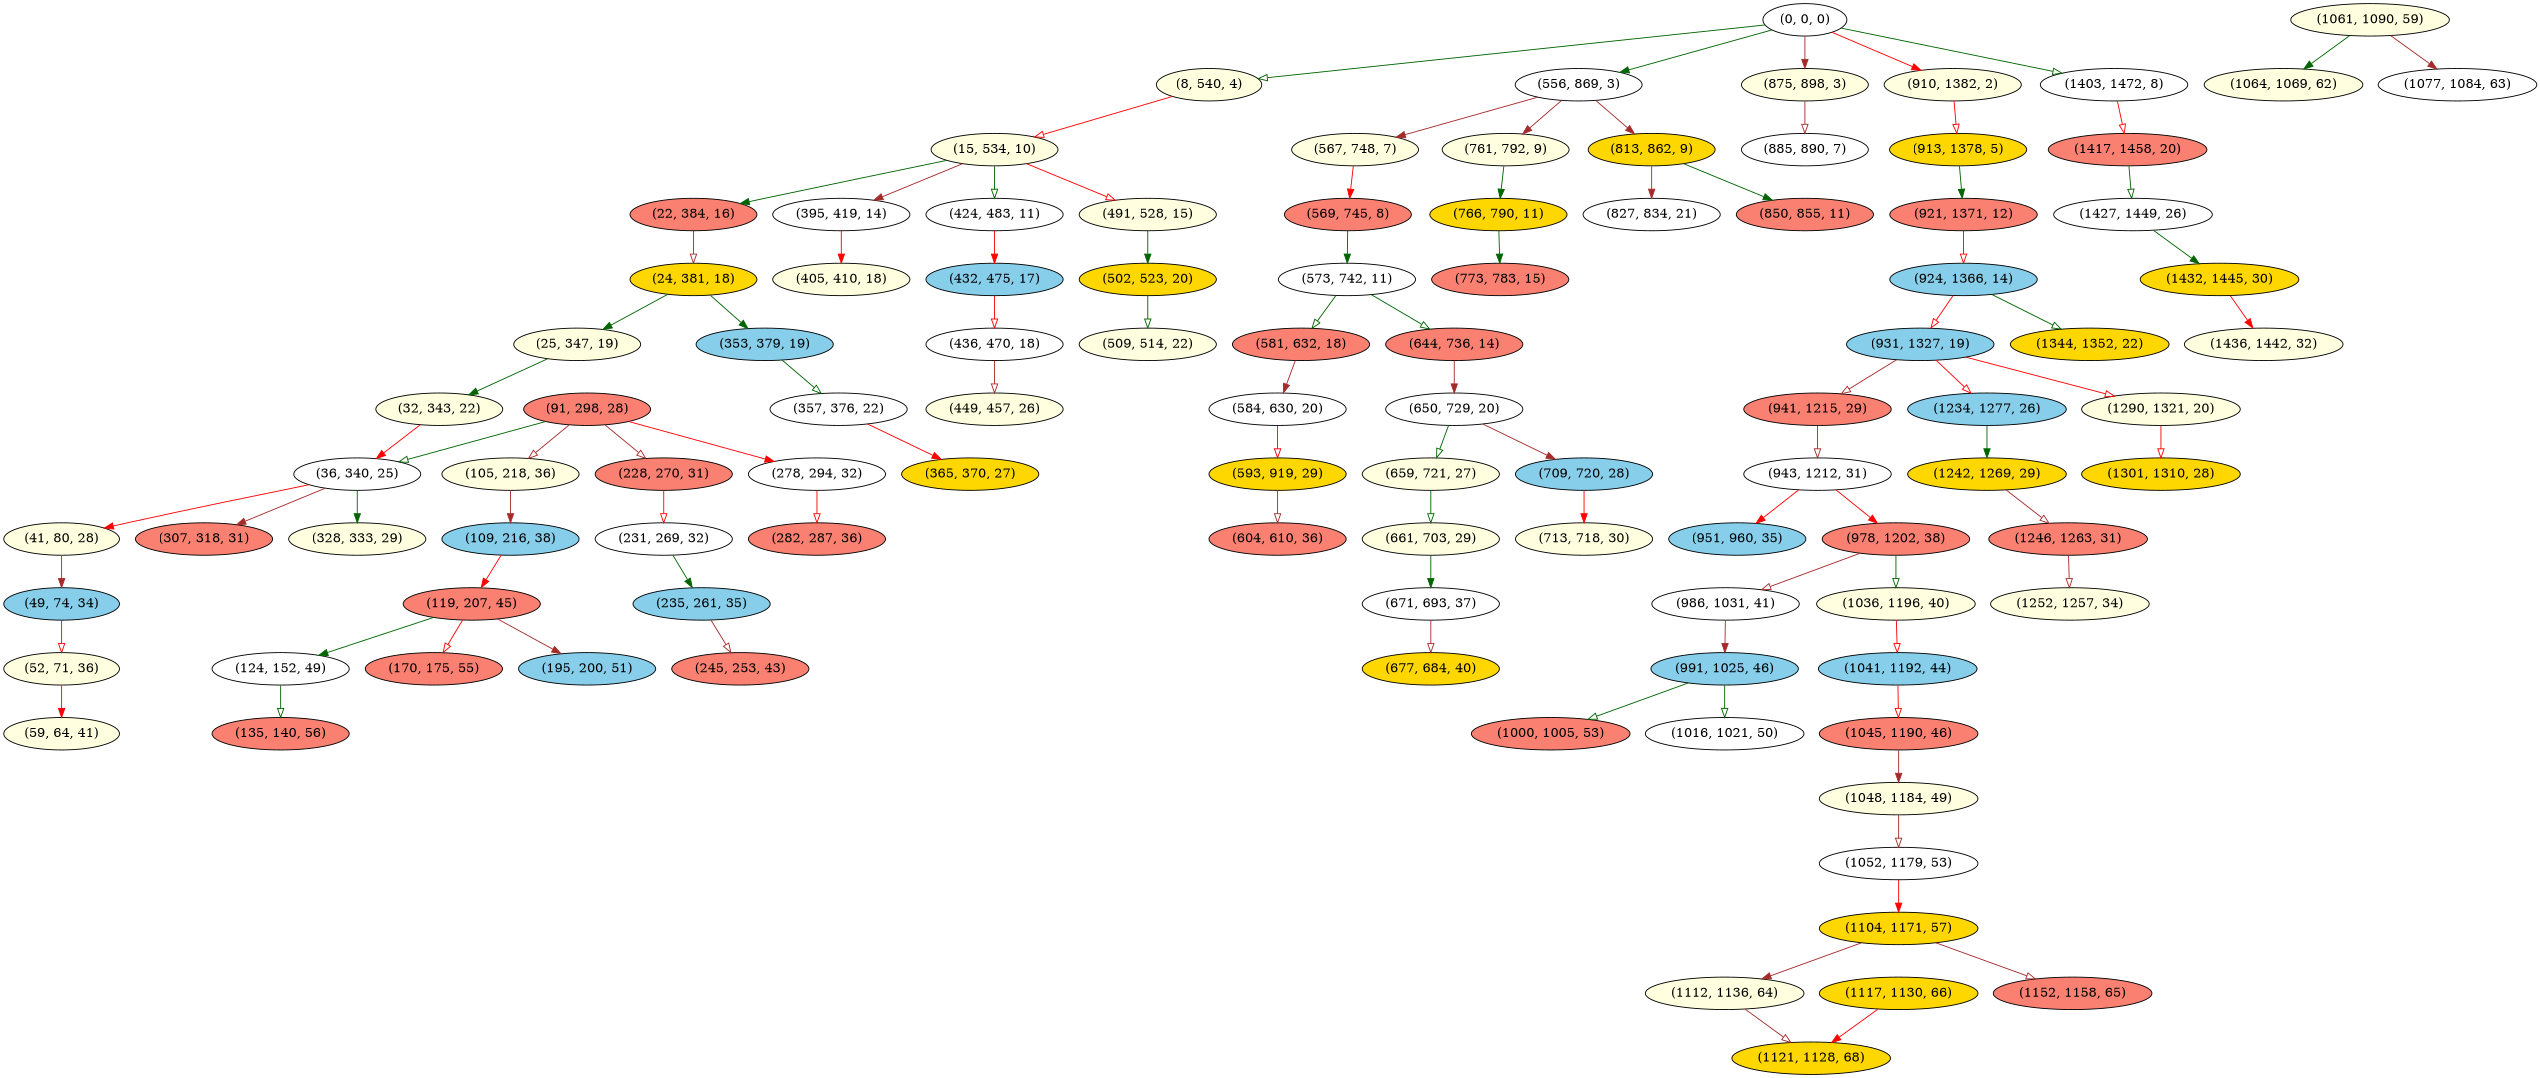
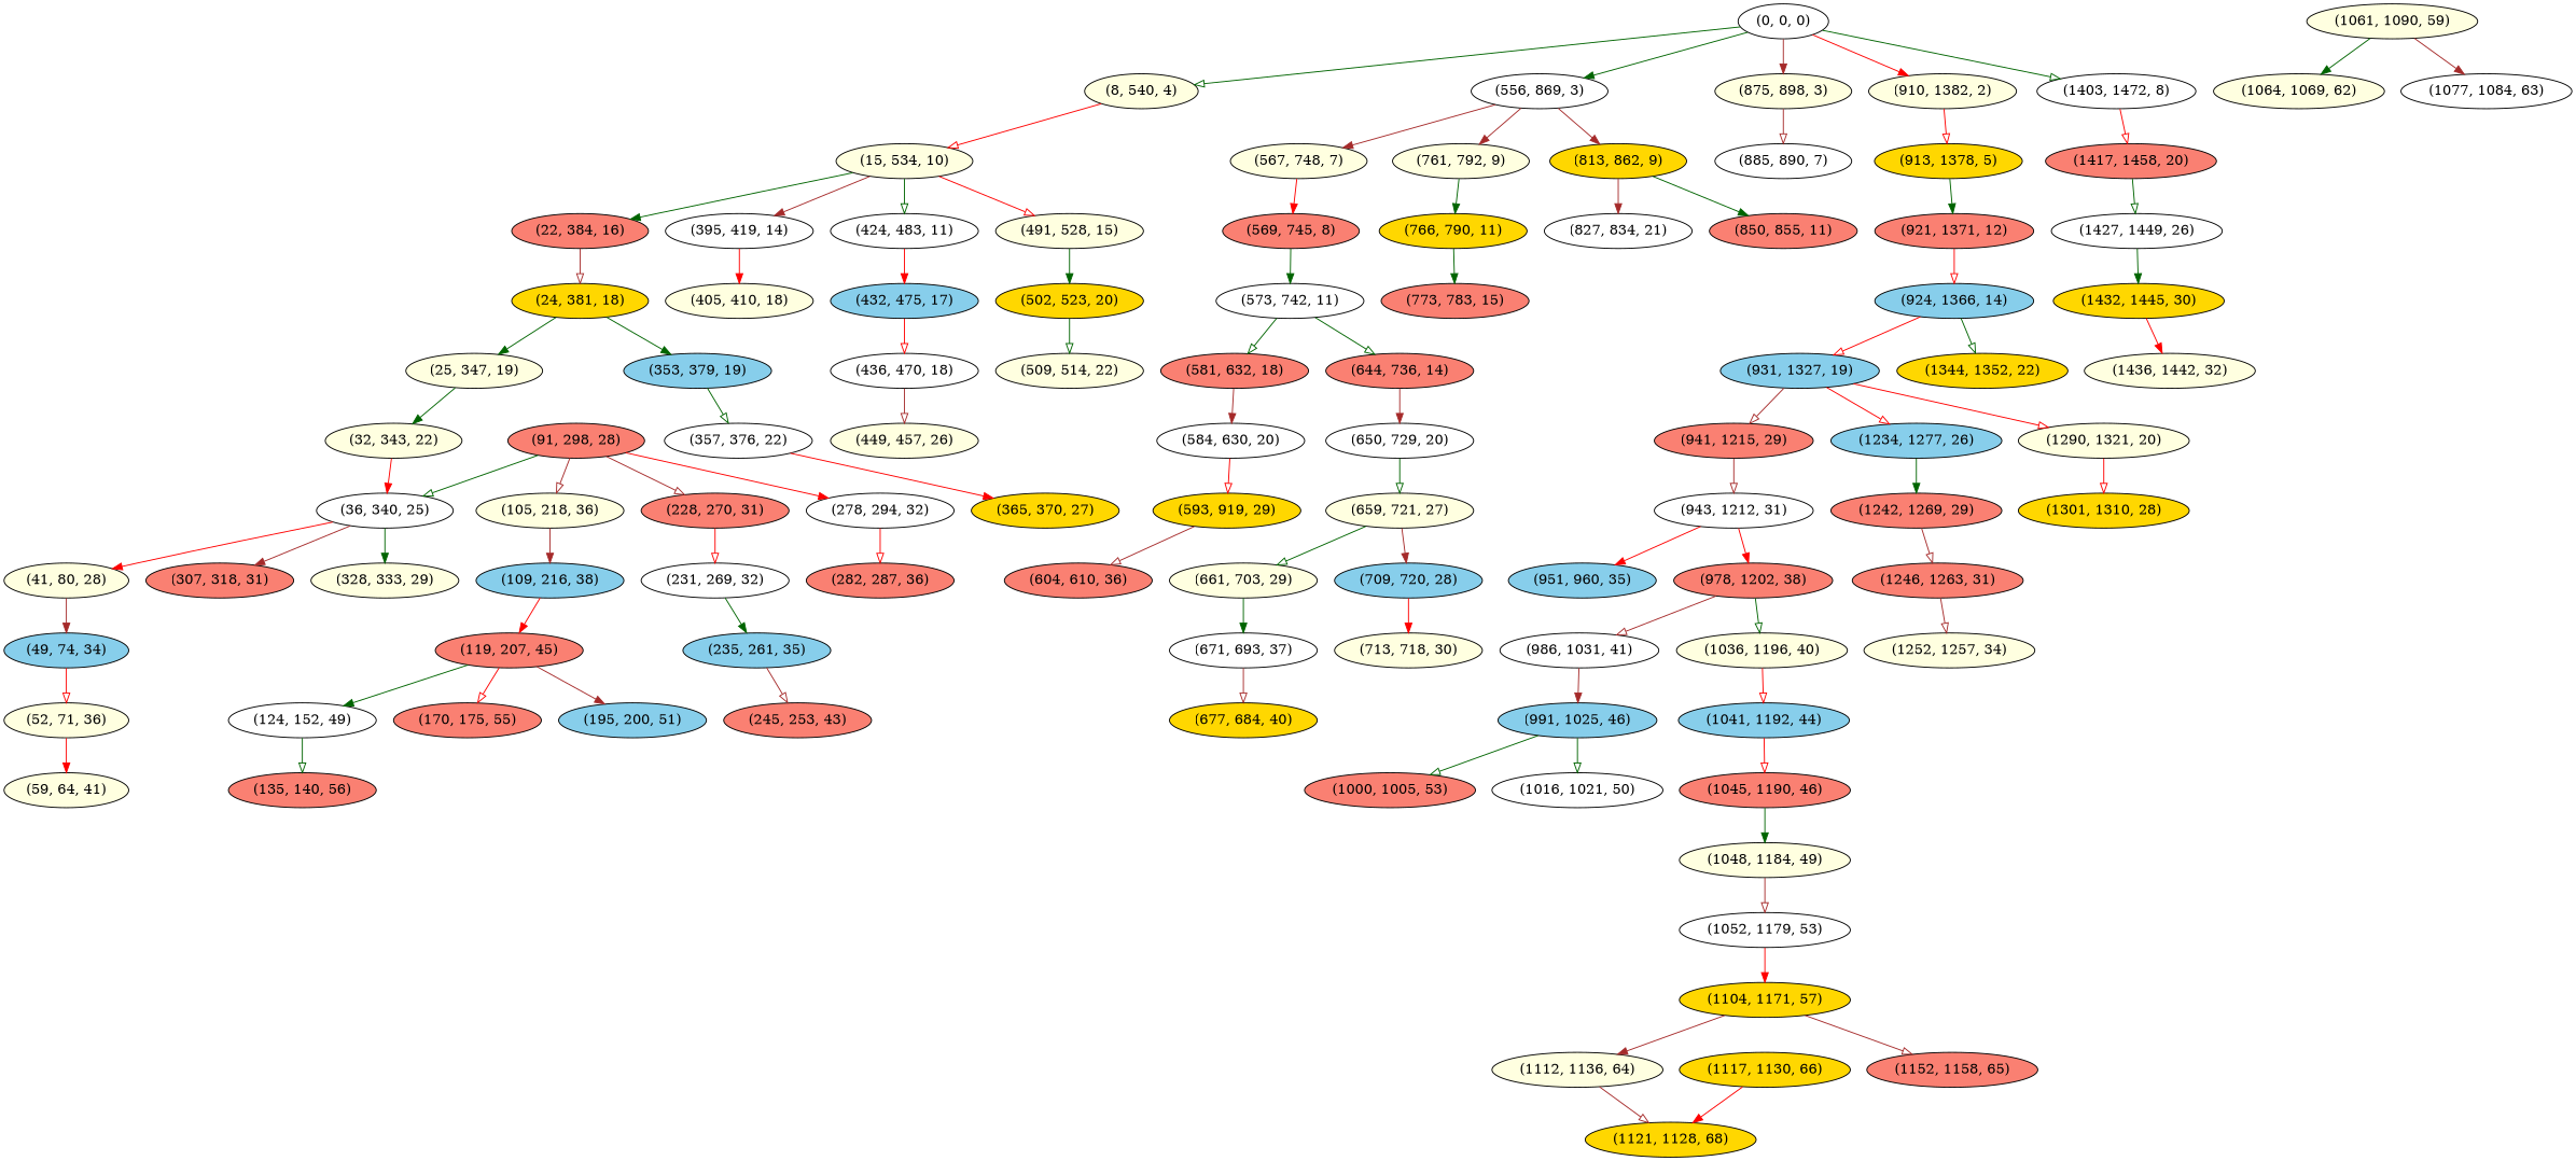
  digraph {
    node [fillcolor=lightyellow style=filled]
    edge [arrowhead=normal color=darkgreen]
    "(0, 0, 0)" [fillcolor=white]
    "(8, 540, 4)"
    "(556, 869, 3)" [fillcolor=white]
    "(875, 898, 3)"
    "(910, 1382, 2)"
    "(1403, 1472, 8)" [fillcolor=white]
    "(15, 534, 10)"
    "(567, 748, 7)"
    "(761, 792, 9)"
    "(813, 862, 9)" [fillcolor=gold]
    "(885, 890, 7)" [fillcolor=white]
    "(913, 1378, 5)" [fillcolor=gold]
    "(1417, 1458, 20)" [fillcolor=salmon]
    "(22, 384, 16)" [fillcolor=salmon]
    "(395, 419, 14)" [fillcolor=white]
    "(424, 483, 11)" [fillcolor=white]
    "(491, 528, 15)"
    "(24, 381, 18)" [fillcolor=gold]
    "(405, 410, 18)"
    "(432, 475, 17)" [fillcolor=skyblue]
    "(502, 523, 20)" [fillcolor=gold]
    "(25, 347, 19)"
    "(353, 379, 19)" [fillcolor=skyblue]
    "(32, 343, 22)"
    "(357, 376, 22)" [fillcolor=white]
    "(36, 340, 25)" [fillcolor=white]
    "(41, 80, 28)"
    "(307, 318, 31)" [fillcolor=salmon]
    "(328, 333, 29)"
    "(49, 74, 34)" [fillcolor=skyblue]
    "(91, 298, 28)" [fillcolor=salmon]
    "(105, 218, 36)"
    "(228, 270, 31)" [fillcolor=salmon]
    "(278, 294, 32)" [fillcolor=white]
    "(52, 71, 36)"
    "(59, 64, 41)"
    "(109, 216, 38)" [fillcolor=skyblue]
    "(231, 269, 32)" [fillcolor=white]
    "(282, 287, 36)" [fillcolor=salmon]
    "(119, 207, 45)" [fillcolor=salmon]
    "(124, 152, 49)" [fillcolor=white]
    "(170, 175, 55)" [fillcolor=salmon]
    "(195, 200, 51)" [fillcolor=skyblue]
    "(135, 140, 56)" [fillcolor=salmon]
    "(235, 261, 35)" [fillcolor=skyblue]
    "(245, 253, 43)" [fillcolor=salmon]
    "(365, 370, 27)" [fillcolor=gold]
    "(436, 470, 18)" [fillcolor=white]
    "(449, 457, 26)"
    "(509, 514, 22)"
    "(569, 745, 8)" [fillcolor=salmon]
    "(766, 790, 11)" [fillcolor=gold]
    "(827, 834, 21)" [fillcolor=white]
    "(850, 855, 11)" [fillcolor=salmon]
    "(573, 742, 11)" [fillcolor=white]
    "(581, 632, 18)" [fillcolor=salmon]
    "(644, 736, 14)" [fillcolor=salmon]
    "(584, 630, 20)" [fillcolor=white]
    "(650, 729, 20)" [fillcolor=white]
    n60 [fillcolor=gold label="(593, 919, 29)"]
    "(604, 610, 36)" [fillcolor=salmon]
    "(659, 721, 27)"
    "(661, 703, 29)"
    "(709, 720, 28)" [fillcolor=skyblue]
    "(671, 693, 37)" [fillcolor=white]
    "(713, 718, 30)"
    "(677, 684, 40)" [fillcolor=gold]
    "(773, 783, 15)" [fillcolor=salmon]
    "(921, 1371, 12)" [fillcolor=salmon]
    "(924, 1366, 14)" [fillcolor=skyblue]
    "(931, 1327, 19)" [fillcolor=skyblue]
    "(1344, 1352, 22)" [fillcolor=gold]
    "(941, 1215, 29)" [fillcolor=salmon]
    "(1234, 1277, 26)" [fillcolor=skyblue]
    "(1290, 1321, 20)"
    "(943, 1212, 31)" [fillcolor=white]
-   "(1242, 1269, 29)" [fillcolor=gold]
+   "(1242, 1269, 29)" [fillcolor=salmon]
    "(1301, 1310, 28)" [fillcolor=gold]
    "(951, 960, 35)" [fillcolor=skyblue]
    "(978, 1202, 38)" [fillcolor=salmon]
    "(986, 1031, 41)" [fillcolor=white]
    "(1036, 1196, 40)"
    "(991, 1025, 46)" [fillcolor=skyblue]
    "(1041, 1192, 44)" [fillcolor=skyblue]
    "(1000, 1005, 53)" [fillcolor=salmon]
    "(1016, 1021, 50)" [fillcolor=white]
    "(1045, 1190, 46)" [fillcolor=salmon]
    "(1048, 1184, 49)"
    "(1052, 1179, 53)" [fillcolor=white]
    "(1104, 1171, 57)" [fillcolor=gold]
    "(1061, 1090, 59)"
    "(1064, 1069, 62)"
    "(1077, 1084, 63)" [fillcolor=white]
    "(1112, 1136, 64)"
    "(1152, 1158, 65)" [fillcolor=salmon]
    "(1121, 1128, 68)" [fillcolor=gold]
    "(1117, 1130, 66)" [fillcolor=gold]
    "(1246, 1263, 31)" [fillcolor=salmon]
    "(1252, 1257, 34)"
    "(1427, 1449, 26)" [fillcolor=white]
    "(1432, 1445, 30)" [fillcolor=gold]
    "(1436, 1442, 32)"
    "(0, 0, 0)" -> "(8, 540, 4)" [arrowhead=onormal]
    "(0, 0, 0)" -> "(556, 869, 3)"
    "(0, 0, 0)" -> "(875, 898, 3)" [color=brown]
    "(0, 0, 0)" -> "(910, 1382, 2)" [color=red]
    "(0, 0, 0)" -> "(1403, 1472, 8)" [arrowhead=onormal]
    "(8, 540, 4)" -> "(15, 534, 10)" [arrowhead=onormal color=red]
    "(556, 869, 3)" -> "(567, 748, 7)" [color=brown]
    "(556, 869, 3)" -> "(761, 792, 9)" [color=brown]
    "(556, 869, 3)" -> "(813, 862, 9)" [color=brown]
    "(875, 898, 3)" -> "(885, 890, 7)" [arrowhead=onormal color=brown]
    "(910, 1382, 2)" -> "(913, 1378, 5)" [arrowhead=onormal color=red]
    "(1403, 1472, 8)" -> "(1417, 1458, 20)" [arrowhead=onormal color=red]
    "(15, 534, 10)" -> "(22, 384, 16)"
    "(15, 534, 10)" -> "(395, 419, 14)" [color=brown]
    "(15, 534, 10)" -> "(424, 483, 11)" [arrowhead=onormal]
    "(15, 534, 10)" -> "(491, 528, 15)" [arrowhead=onormal color=red]
    "(567, 748, 7)" -> "(569, 745, 8)" [color=red]
    "(761, 792, 9)" -> "(766, 790, 11)"
    "(813, 862, 9)" -> "(827, 834, 21)" [color=brown]
    "(813, 862, 9)" -> "(850, 855, 11)"
    "(913, 1378, 5)" -> "(921, 1371, 12)"
    "(1417, 1458, 20)" -> "(1427, 1449, 26)" [arrowhead=onormal]
    "(22, 384, 16)" -> "(24, 381, 18)" [arrowhead=onormal color=brown]
    "(395, 419, 14)" -> "(405, 410, 18)" [color=red]
    "(424, 483, 11)" -> "(432, 475, 17)" [color=red]
    "(491, 528, 15)" -> "(502, 523, 20)"
    "(24, 381, 18)" -> "(25, 347, 19)"
    "(24, 381, 18)" -> "(353, 379, 19)"
    "(432, 475, 17)" -> "(436, 470, 18)" [arrowhead=onormal color=red]
    "(502, 523, 20)" -> "(509, 514, 22)" [arrowhead=onormal]
    "(25, 347, 19)" -> "(32, 343, 22)"
    "(353, 379, 19)" -> "(357, 376, 22)" [arrowhead=onormal]
    "(32, 343, 22)" -> "(36, 340, 25)" [color=red]
    "(357, 376, 22)" -> "(365, 370, 27)" [color=red]
    "(36, 340, 25)" -> "(41, 80, 28)" [color=red]
    "(36, 340, 25)" -> "(307, 318, 31)" [color=brown]
    "(36, 340, 25)" -> "(328, 333, 29)"
    "(41, 80, 28)" -> "(49, 74, 34)" [color=brown]
    "(49, 74, 34)" -> "(52, 71, 36)" [arrowhead=onormal color=red]
    "(91, 298, 28)" -> "(36, 340, 25)" [arrowhead=onormal]
    "(91, 298, 28)" -> "(105, 218, 36)" [arrowhead=onormal color=brown]
    "(91, 298, 28)" -> "(228, 270, 31)" [arrowhead=onormal color=brown]
    "(91, 298, 28)" -> "(278, 294, 32)" [color=red]
    "(105, 218, 36)" -> "(109, 216, 38)" [color=brown]
    "(228, 270, 31)" -> "(231, 269, 32)" [arrowhead=onormal color=red]
    "(278, 294, 32)" -> "(282, 287, 36)" [arrowhead=onormal color=red]
    "(52, 71, 36)" -> "(59, 64, 41)" [color=red]
    "(109, 216, 38)" -> "(119, 207, 45)" [color=red]
    "(231, 269, 32)" -> "(235, 261, 35)"
    "(119, 207, 45)" -> "(124, 152, 49)"
    "(119, 207, 45)" -> "(170, 175, 55)" [arrowhead=onormal color=red]
    "(119, 207, 45)" -> "(195, 200, 51)" [color=brown]
    "(124, 152, 49)" -> "(135, 140, 56)" [arrowhead=onormal]
    "(235, 261, 35)" -> "(245, 253, 43)" [arrowhead=onormal color=brown]
    "(436, 470, 18)" -> "(449, 457, 26)" [arrowhead=onormal color=brown]
    "(569, 745, 8)" -> "(573, 742, 11)"
    "(766, 790, 11)" -> "(773, 783, 15)"
    "(573, 742, 11)" -> "(581, 632, 18)" [arrowhead=onormal]
    "(573, 742, 11)" -> "(644, 736, 14)" [arrowhead=onormal]
    "(581, 632, 18)" -> "(584, 630, 20)" [color=brown]
    "(644, 736, 14)" -> "(650, 729, 20)" [color=brown]
    "(584, 630, 20)" -> n60 [arrowhead=onormal color=red]
    "(650, 729, 20)" -> "(659, 721, 27)" [arrowhead=onormal]
    n60 -> "(604, 610, 36)" [arrowhead=onormal color=brown]
    "(659, 721, 27)" -> "(661, 703, 29)" [arrowhead=onormal]
-   "(650, 729, 20)" -> "(709, 720, 28)" [color=brown]
+   "(659, 721, 27)" -> "(709, 720, 28)" [color=brown]
    "(661, 703, 29)" -> "(671, 693, 37)"
    "(709, 720, 28)" -> "(713, 718, 30)" [color=red]
    "(671, 693, 37)" -> "(677, 684, 40)" [arrowhead=onormal color=brown]
    "(921, 1371, 12)" -> "(924, 1366, 14)" [arrowhead=onormal color=red]
    "(924, 1366, 14)" -> "(931, 1327, 19)" [arrowhead=onormal color=red]
    "(924, 1366, 14)" -> "(1344, 1352, 22)" [arrowhead=onormal]
    "(931, 1327, 19)" -> "(941, 1215, 29)" [arrowhead=onormal color=brown]
    "(931, 1327, 19)" -> "(1234, 1277, 26)" [arrowhead=onormal color=red]
    "(931, 1327, 19)" -> "(1290, 1321, 20)" [arrowhead=onormal color=red]
    "(941, 1215, 29)" -> "(943, 1212, 31)" [arrowhead=onormal color=brown]
    "(1234, 1277, 26)" -> "(1242, 1269, 29)"
    "(1290, 1321, 20)" -> "(1301, 1310, 28)" [arrowhead=onormal color=red]
    "(943, 1212, 31)" -> "(951, 960, 35)" [color=red]
    "(943, 1212, 31)" -> "(978, 1202, 38)" [color=red]
    "(1242, 1269, 29)" -> "(1246, 1263, 31)" [arrowhead=onormal color=brown]
    "(978, 1202, 38)" -> "(986, 1031, 41)" [arrowhead=onormal color=brown]
    "(978, 1202, 38)" -> "(1036, 1196, 40)" [arrowhead=onormal]
    "(986, 1031, 41)" -> "(991, 1025, 46)" [color=brown]
    "(1036, 1196, 40)" -> "(1041, 1192, 44)" [arrowhead=onormal color=red]
    "(991, 1025, 46)" -> "(1000, 1005, 53)" [arrowhead=onormal]
    "(991, 1025, 46)" -> "(1016, 1021, 50)" [arrowhead=onormal]
    "(1041, 1192, 44)" -> "(1045, 1190, 46)" [arrowhead=onormal color=red]
-   "(1045, 1190, 46)" -> "(1048, 1184, 49)" [color=brown]
+   "(1045, 1190, 46)" -> "(1048, 1184, 49)"
    "(1048, 1184, 49)" -> "(1052, 1179, 53)" [arrowhead=onormal color=brown]
    "(1052, 1179, 53)" -> "(1104, 1171, 57)" [color=red]
    "(1104, 1171, 57)" -> "(1112, 1136, 64)" [color=brown]
    "(1104, 1171, 57)" -> "(1152, 1158, 65)" [arrowhead=onormal color=brown]
    "(1061, 1090, 59)" -> "(1064, 1069, 62)"
    "(1061, 1090, 59)" -> "(1077, 1084, 63)" [color=brown]
    "(1112, 1136, 64)" -> "(1121, 1128, 68)" [arrowhead=onormal color=brown]
    "(1117, 1130, 66)" -> "(1121, 1128, 68)" [color=red]
    "(1246, 1263, 31)" -> "(1252, 1257, 34)" [arrowhead=onormal color=brown]
    "(1427, 1449, 26)" -> "(1432, 1445, 30)"
    "(1432, 1445, 30)" -> "(1436, 1442, 32)" [color=red]
  }
